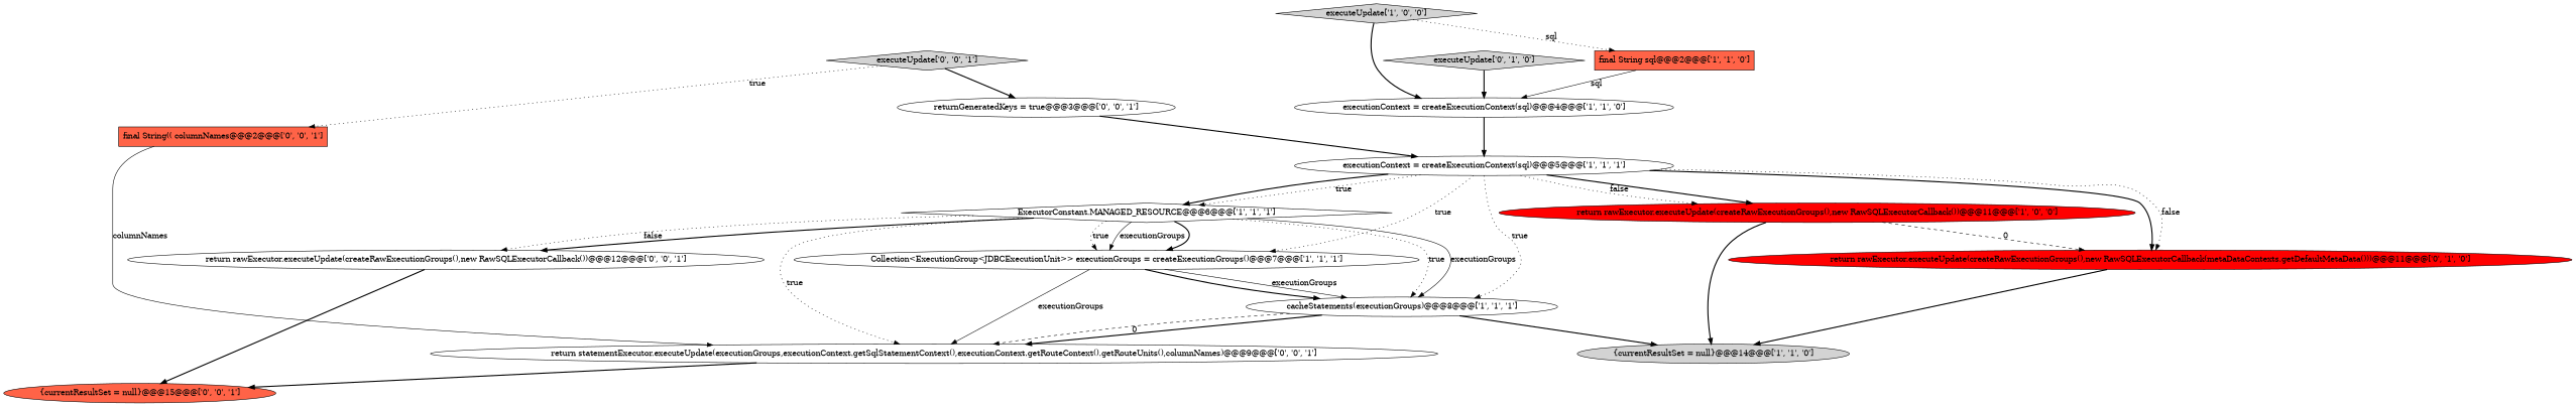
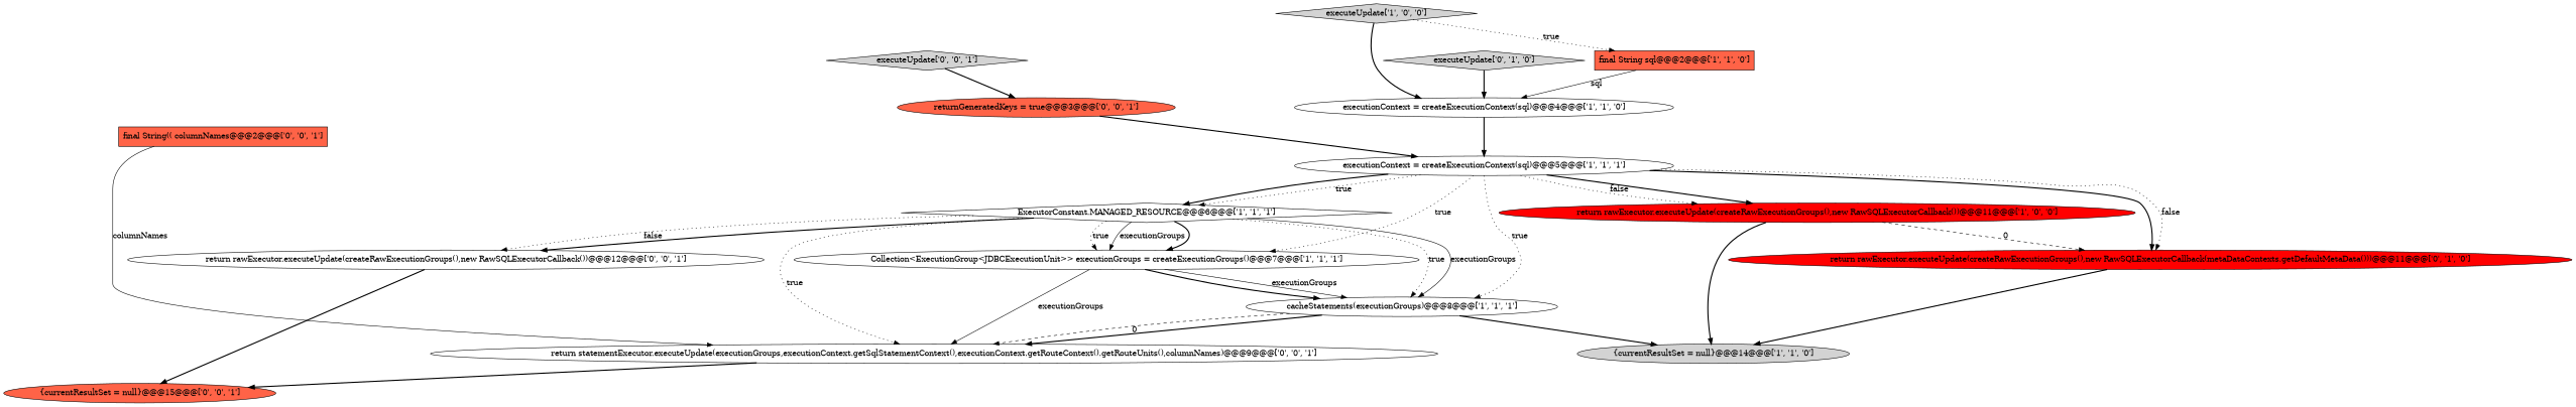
  digraph {
    node [fillcolor=white shape=ellipse style=filled]
    edge [style=bold]
    n1 [label="ExecutorConstant.MANAGED_RESOURCE@@@6@@@['1', '1', '1']" shape=diamond]
    n2 [label="Collection<ExecutionGroup<JDBCExecutionUnit>> executionGroups = createExecutionGroups()@@@7@@@['1', '1', '1']"]
    n3 [label="return rawExecutor.executeUpdate(createRawExecutionGroups(),new RawSQLExecutorCallback())@@@12@@@['0', '0', '1']"]
    n4 [label="return statementExecutor.executeUpdate(executionGroups,executionContext.getSqlStatementContext(),executionContext.getRouteContext().getRouteUnits(),columnNames)@@@9@@@['0', '0', '1']"]
    n5 [label="cacheStatements(executionGroups)@@@8@@@['1', '1', '1']"]
    n6 [fillcolor=tomato label="{currentResultSet = null}@@@15@@@['0', '0', '1']"]
    n7 [fillcolor=lightgray label="{currentResultSet = null}@@@14@@@['1', '1', '0']"]
    n8 [fillcolor=lightgray label="executeUpdate['0', '1', '0']" shape=diamond]
    n9 [label="executionContext = createExecutionContext(sql)@@@4@@@['1', '1', '0']"]
    n10 [label="executionContext = createExecutionContext(sql)@@@5@@@['1', '1', '1']"]
    n11 [fillcolor=tomato label="final String sql@@@2@@@['1', '1', '0']" shape=box]
    n12 [fillcolor=red label="return rawExecutor.executeUpdate(createRawExecutionGroups(),new RawSQLExecutorCallback())@@@11@@@['1', '0', '0']"]
    n13 [fillcolor=red label="return rawExecutor.executeUpdate(createRawExecutionGroups(),new RawSQLExecutorCallback(metaDataContexts.getDefaultMetaData()))@@@11@@@['0', '1', '0']"]
    n14 [fillcolor=tomato label="final String(( columnNames@@@2@@@['0', '0', '1']" shape=box]
-   n15 [label="returnGeneratedKeys = true@@@3@@@['0', '0', '1']"]
+   n15 [fillcolor=tomato label="returnGeneratedKeys = true@@@3@@@['0', '0', '1']"]
    n16 [fillcolor=lightgray label="executeUpdate['0', '0', '1']" shape=diamond]
    n17 [fillcolor=lightgray label="executeUpdate['1', '0', '0']" shape=diamond]
    n1 -> n2
    n1 -> n2 [label=true style=dotted]
    n1 -> n2 [label=executionGroups style=solid]
    n1 -> n3
    n1 -> n3 [label=false style=dotted]
    n1 -> n4 [label=true style=dotted]
    n1 -> n5 [label=true style=dotted]
    n1 -> n5 [label=executionGroups style=solid]
    n2 -> n4 [label=executionGroups style=solid]
    n2 -> n5 [label=executionGroups style=solid]
    n2 -> n5
    n3 -> n6
    n4 -> n6
    n5 -> n4
    n5 -> n4 [label=0 style=dashed]
    n5 -> n7
    n8 -> n9
    n9 -> n10
    n10 -> n1 [label=true style=dotted]
    n10 -> n1
    n10 -> n2 [label=true style=dotted]
    n10 -> n5 [label=true style=dotted]
    n10 -> n12
    n10 -> n12 [label=false style=dotted]
    n10 -> n13
    n10 -> n13 [label=false style=dotted]
    n11 -> n9 [label=sql style=solid]
    n12 -> n7
    n12 -> n13 [label=0 style=dashed]
    n13 -> n7
    n14 -> n4 [label=columnNames style=solid]
    n15 -> n10
-   n16 -> n14 [label=true style=dotted]
    n16 -> n15
    n17 -> n9
-   n17 -> n11 [label=sql style=dotted]
+   n17 -> n11 [label=true style=dotted]
  }
